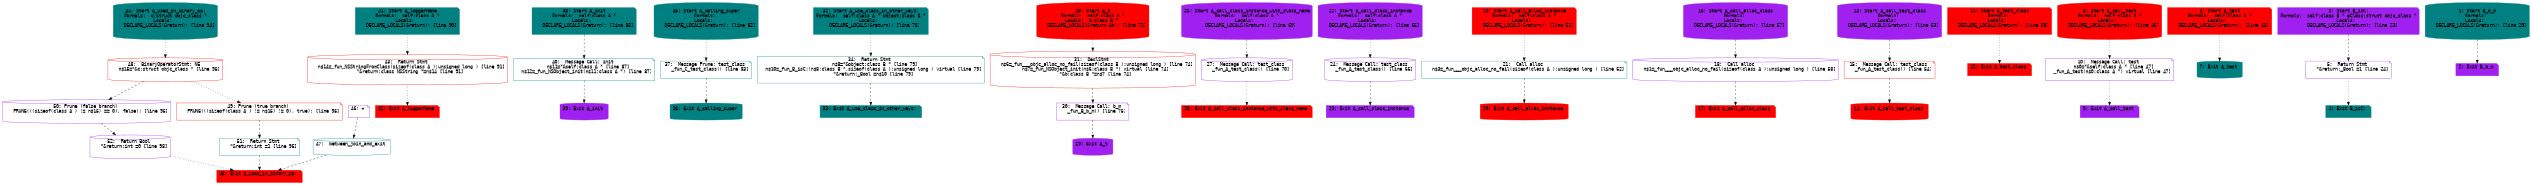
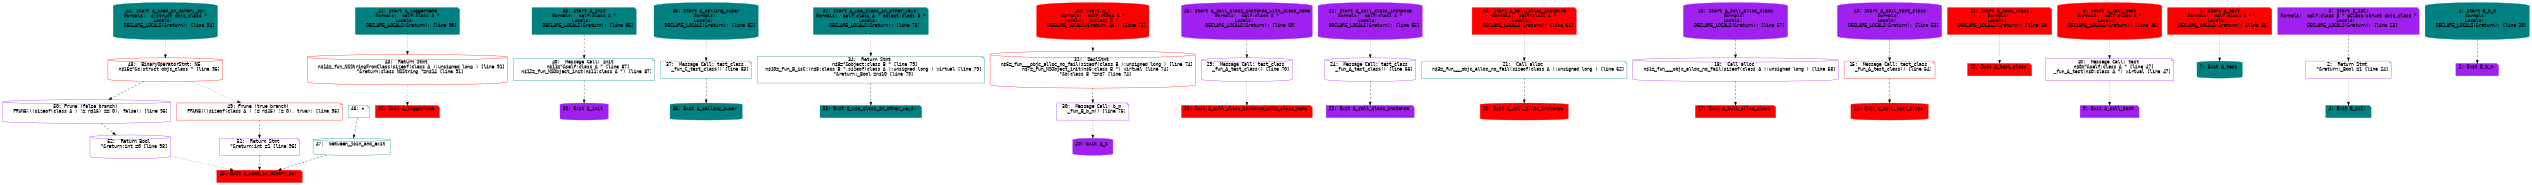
  digraph {
    fontname="DejaVu Sans Mono"
    node [color=purple fontname="DejaVu Sans Mono" shape=note style=filled]
    edge [fontname="DejaVu Sans Mono" style=dashed]
    n1 [label="52:  Return Bool \n   *&return:int =0 [line 98]\n " shape=cylinder style=""]
    n2 [color=red label="45: Exit A_used_in_binary_op: \n  "]
-   n3 [color=teal label="51:  Return Stmt \n   *&return:int =1 [line 96]\n " style=""]
+   n3 [label="51:  Return Stmt \n   *&return:int =1 [line 96]\n " style=""]
    n4 [label="50: Prune (false branch) \n   PRUNE(((sizeof(class A ) != n$15) == 0), false); [line 95]\n " shape=cylinder style=""]
    n5 [color=red label="49: Prune (true branch) \n   PRUNE(((sizeof(class A ) != n$15) != 0), true); [line 95]\n " style=""]
    n6 [color=red label="48:  BinaryOperatorStmt: NE \n   n$15=*&c:struct objc_class * [line 95]\n " shape=cylinder style=""]
    n7 [color=teal label="47:  between_join_and_exit \n  " shape=cylinder style=""]
-   n8 [label="46: + \n  " style=""]
+   n8 [color=teal label="46: + \n  " style=""]
    n9 [color=teal label="44: Start A_used_in_binary_op:\nFormals:  c:struct objc_class *\nLocals:  \n   DECLARE_LOCALS(&return); [line 94]\n " shape=cylinder]
    n10 [color=red label="43:  Return Stmt \n   n$14=_fun_NSStringFromClass(sizeof(class A ):unsigned long ) [line 91]\n  *&return:class NSString *=n$14 [line 91]\n " shape=cylinder style=""]
    n11 [color=red label="42: Exit A_loggerName \n  "]
    n12 [color=teal label="41: Start A_loggerName\nFormals:  self:class A *\nLocals:  \n   DECLARE_LOCALS(&return); [line 90]\n "]
    n13 [color=teal label="40:  Message Call: init \n   n$11=*&self:class A * [line 87]\n  n$12=_fun_NSObject_init(n$11:class A *) [line 87]\n " style=""]
    n14 [label="39: Exit A_init \n  " shape=cylinder]
    n15 [color=teal label="38: Start A_init\nFormals:  self:class A *\nLocals:  \n   DECLARE_LOCALS(&return); [line 86]\n "]
-   n16 [color=teal label="37:  Message Prune: test_class \n   _fun_C_test_class() [line 83]\n " style=""]
+   n16 [color=teal label="37:  Message Call: test_class \n   _fun_C_test_class() [line 83]\n " style=""]
    n17 [color=teal label="36: Exit A_calling_super \n  " shape=cylinder]
    n18 [color=teal label="35: Start A_calling_super\nFormals: \nLocals:  \n   DECLARE_LOCALS(&return); [line 82]\n " shape=cylinder]
    n19 [color=teal label="34:  Return Stmt \n   n$8=*&object:class B * [line 79]\n  n$10=_fun_B_isC:(n$8:class B *,sizeof(class A ):unsigned long ) virtual [line 79]\n  *&return:_Bool =n$10 [line 79]\n " style=""]
    n20 [color=teal label="33: Exit A_use_class_in_other_ways: \n  "]
    n21 [color=teal label="32: Start A_use_class_in_other_ways:\nFormals:  self:class A * object:class B *\nLocals:  \n   DECLARE_LOCALS(&return); [line 78]\n "]
    n22 [color=red label="31:  DeclStmt \n   n$6=_fun___objc_alloc_no_fail(sizeof(class B ):unsigned long ) [line 74]\n  n$7=_fun_NSObject_init(n$6:class B *) virtual [line 74]\n  *&b:class B *=n$7 [line 74]\n " shape=cylinder style=""]
    n23 [label="30:  Message Call: b_m \n   _fun_B_b_m() [line 75]\n " style=""]
    n24 [label="29: Exit A_t \n  " shape=cylinder]
    n25 [color=red label="28: Start A_t\nFormals:  self:class A *\nLocals:  b:class B * \n   DECLARE_LOCALS(&return,&b); [line 73]\n " shape=cylinder]
-   n26 [label="27:  Message Call: test_class \n   _fun_A_test_class() [line 70]\n " shape=cylinder style=""]
+   n26 [label="29:  Message Call: test_class \n   _fun_A_test_class() [line 70]\n " shape=cylinder style=""]
    n27 [color=red label="26: Exit A_call_class_instance_with_class_name \n  "]
    n28 [label="25: Start A_call_class_instance_with_class_name\nFormals:  self:class A *\nLocals:  \n   DECLARE_LOCALS(&return); [line 69]\n " shape=cylinder]
    n29 [label="24:  Message Call: test_class \n   _fun_A_test_class() [line 66]\n " shape=cylinder style=""]
    n30 [label="23: Exit A_call_class_instance \n  "]
    n31 [label="22: Start A_call_class_instance\nFormals:  self:class A *\nLocals:  \n   DECLARE_LOCALS(&return); [line 65]\n " shape=cylinder]
    n32 [color=teal label="21:  Call alloc \n   n$3=_fun___objc_alloc_no_fail(sizeof(class A ):unsigned long ) [line 62]\n " style=""]
    n33 [color=red label="20: Exit A_call_alloc_instance \n  " shape=cylinder]
    n34 [color=red label="19: Start A_call_alloc_instance\nFormals:  self:class A *\nLocals:  \n   DECLARE_LOCALS(&return); [line 61]\n "]
    n35 [label="18:  Call alloc \n   n$1=_fun___objc_alloc_no_fail(sizeof(class A ):unsigned long ) [line 58]\n " shape=cylinder style=""]
    n36 [color=red label="17: Exit A_call_alloc_class \n  "]
    n37 [label="16: Start A_call_alloc_class\nFormals: \nLocals:  \n   DECLARE_LOCALS(&return); [line 57]\n " shape=cylinder]
    n38 [color=red label="15:  Message Call: test_class \n   _fun_A_test_class() [line 54]\n " style=""]
    n39 [color=red label="14: Exit A_call_test_class \n  " shape=cylinder]
    n40 [label="13: Start A_call_test_class\nFormals: \nLocals:  \n   DECLARE_LOCALS(&return); [line 53]\n " shape=cylinder]
    n41 [color=red label="12: Exit A_test_class \n  "]
    n42 [color=red label="11: Start A_test_class\nFormals: \nLocals:  \n   DECLARE_LOCALS(&return); [line 50]\n "]
    n43 [label="10:  Message Call: test \n   n$0=*&self:class A * [line 47]\n  _fun_A_test(n$0:class A *) virtual [line 47]\n " style=""]
    n44 [label="9: Exit A_call_test \n  "]
    n45 [color=red label="8: Start A_call_test\nFormals:  self:class A *\nLocals:  \n   DECLARE_LOCALS(&return); [line 46]\n " shape=cylinder]
    n46 [color=teal label="7: Exit A_test \n  " shape=cylinder]
    n47 [color=red label="6: Start A_test\nFormals:  self:class A *\nLocals:  \n   DECLARE_LOCALS(&return); [line 43]\n "]
-   n48 [label="5:  Return Stmt \n   *&return:_Bool =1 [line 24]\n " style=""]
+   n48 [label="2:  Return Stmt \n   *&return:_Bool =1 [line 24]\n " style=""]
    n49 [color=teal label="4: Exit B_isC: \n  "]
    n50 [label="3: Start B_isC:\nFormals:  self:class B * aClass:struct objc_class *\nLocals:  \n   DECLARE_LOCALS(&return); [line 23]\n "]
    n51 [label="2: Exit B_b_m \n  "]
    n52 [color=teal label="1: Start B_b_m\nFormals: \nLocals:  \n   DECLARE_LOCALS(&return); [line 20]\n " shape=cylinder]
    n1 -> n2 [style=dotted]
    n3 -> n2
    n4 -> n1
    n5 -> n3
    n6 -> n4
    n6 -> n5 [style=dotted]
    n7 -> n2
    n8 -> n7
    n9 -> n6 [style=dotted]
    n10 -> n11 [style=dotted]
    n12 -> n10 [style=dotted]
    n13 -> n14
    n15 -> n13
    n16 -> n17
    n18 -> n16 [style=dotted]
    n19 -> n20
    n21 -> n19 [style=dotted]
    n22 -> n23
-   n23 -> n24
+   n23 -> n24 [style=dotted]
    n25 -> n22 [style=dotted]
    n26 -> n27 [style=dotted]
    n28 -> n26
    n29 -> n30
    n31 -> n29 [style=dotted]
    n32 -> n33
    n34 -> n32 [style=dotted]
    n35 -> n36
    n37 -> n35
    n38 -> n39
    n40 -> n38
    n42 -> n41 [style=dotted]
    n43 -> n44 [style=dotted]
    n45 -> n43 [style=dotted]
    n47 -> n46 [style=dotted]
    n48 -> n49 [style=dotted]
    n50 -> n48
    n52 -> n51
  }
